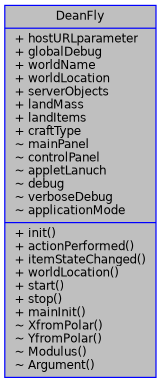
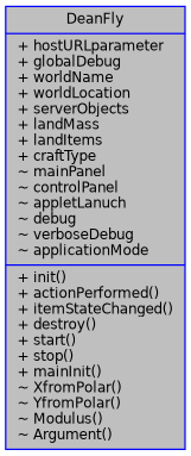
  digraph {
-   n1 [color=blue fillcolor=grey75 fontcolor=black fontname=Helvetica fontsize=10 height=0.2 label="{DeanFly\n|+ hostURLparameter\l+ globalDebug\l+ worldName\l+ worldLocation\l+ serverObjects\l+ landMass\l+ landItems\l+ craftType\l~ mainPanel\l~ controlPanel\l~ appletLanuch\l~ debug\l~ verboseDebug\l~ applicationMode\l|+ init()\l+ actionPerformed()\l+ itemStateChanged()\l+ worldLocation()\l+ start()\l+ stop()\l+ mainInit()\l~ XfromPolar()\l~ YfromPolar()\l~ Modulus()\l~ Argument()\l}" shape=record style=filled width=0.4]
+   n1 [color=blue fillcolor=grey75 fontcolor=black fontname=Helvetica fontsize=10 height=0.2 label="{DeanFly\n|+ hostURLparameter\l+ globalDebug\l+ worldName\l+ worldLocation\l+ serverObjects\l+ landMass\l+ landItems\l+ craftType\l~ mainPanel\l~ controlPanel\l~ appletLanuch\l~ debug\l~ verboseDebug\l~ applicationMode\l|+ init()\l+ actionPerformed()\l+ itemStateChanged()\l+ destroy()\l+ start()\l+ stop()\l+ mainInit()\l~ XfromPolar()\l~ YfromPolar()\l~ Modulus()\l~ Argument()\l}" shape=record style=filled width=0.4]
  }
